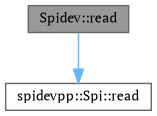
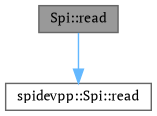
  digraph {
    rankdir=TB
    fontname="PT Serif"
    node [fontname="PT Serif" fontsize=10 shape=box style=filled]
-   n1 [color=gray40 fillcolor=grey60 fontcolor=black height=0.2 label="Spidev::read" width=0.4]
+   n1 [color=gray40 fillcolor=grey60 fontcolor=black height=0.2 label="Spi::read" width=0.4]
    n2 [color=grey40 fillcolor=white height=0.2 label="spidevpp::Spi::read" width=0.4]
    n1 -> n2 [color=steelblue1 fontname="PT Serif" fontsize=10 labelfontname=Helvetica labelfontsize=10 style=solid]
  }
